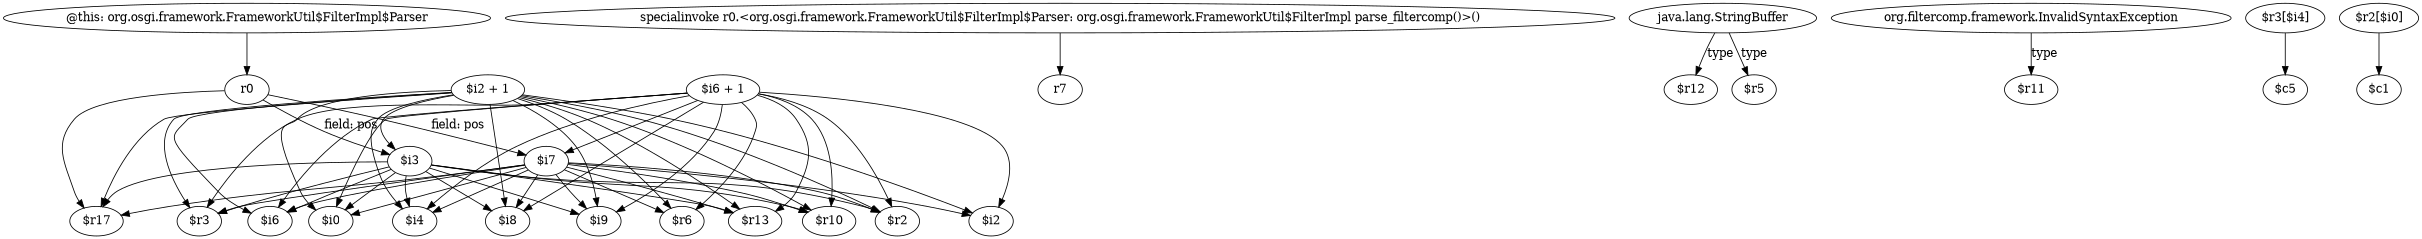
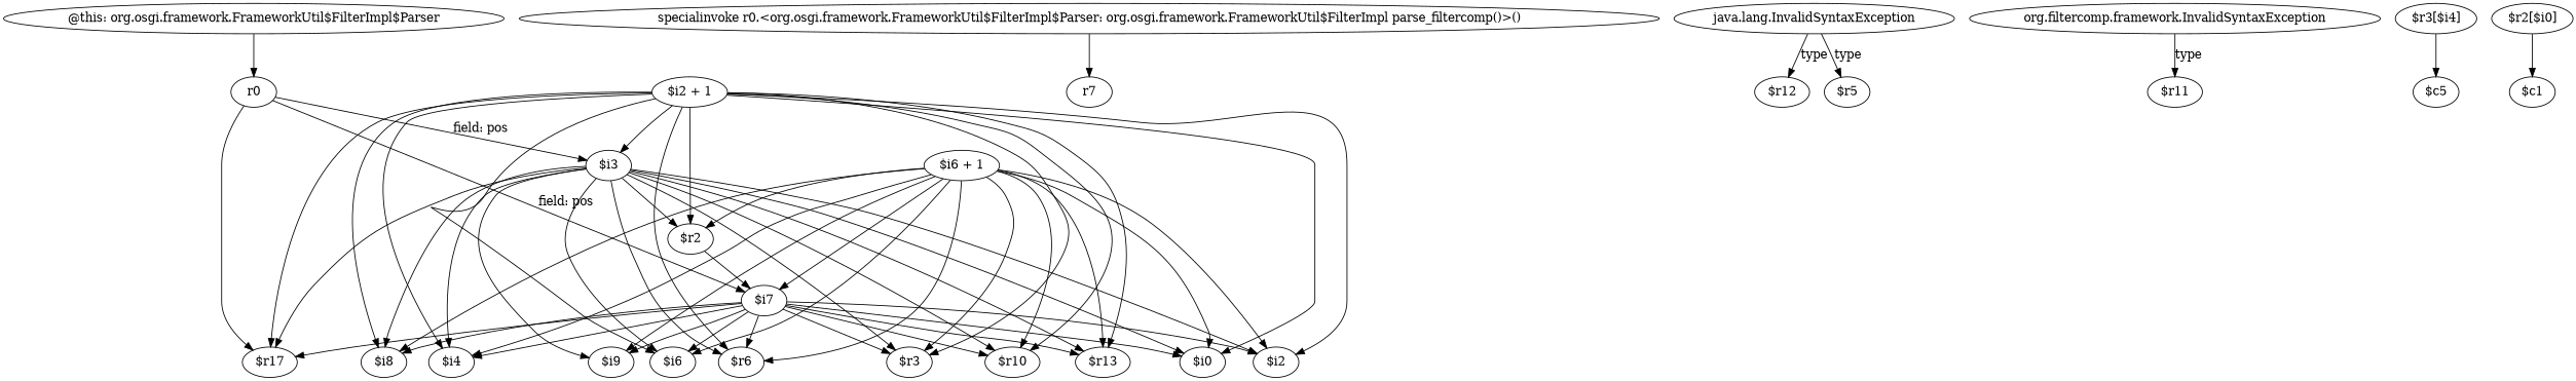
  digraph {
    n1 [label="$i7"]
    n2 [label="$i4"]
    n3 [label="$r17"]
    n4 [label="$r10"]
    n5 [label="$r3"]
    n6 [label="$i8"]
    n7 [label="$i2"]
    n8 [label="$r2"]
    n9 [label="$i0"]
    n10 [label="$i6"]
    n11 [label="$r6"]
    n12 [label="$r13"]
    n13 [label="$i9"]
    n14 [label="specialinvoke r0.<org.osgi.framework.FrameworkUtil$FilterImpl$Parser: org.osgi.framework.FrameworkUtil$FilterImpl parse_filtercomp()>()"]
    n15 [label=r7]
    n16 [label="$i2 + 1"]
    n17 [label="$i3"]
    n18 [label="$i6 + 1"]
-   n19 [label="java.lang.StringBuffer"]
+   n19 [label="java.lang.InvalidSyntaxException"]
    n20 [label="$r12"]
    n21 [label="$r5"]
    n22 [label=r0]
    n23 [label="@this: org.osgi.framework.FrameworkUtil$FilterImpl$Parser"]
    n24 [label="org.filtercomp.framework.InvalidSyntaxException"]
    n25 [label="$r11"]
    n26 [label="$r3[$i4]"]
    n27 [label="$c5"]
    n28 [label="$r2[$i0]"]
    n29 [label="$c1"]
    n1 -> n2
    n1 -> n3
    n1 -> n4
    n1 -> n5
    n1 -> n6
    n1 -> n7
-   n1 -> n8
+   n8 -> n1
    n1 -> n9
    n1 -> n10
    n1 -> n11
    n1 -> n12
    n1 -> n13
    n14 -> n15
    n16 -> n2
    n16 -> n3
    n16 -> n4
    n16 -> n5
    n16 -> n6
    n16 -> n7
    n16 -> n8
    n16 -> n9
    n16 -> n10
    n16 -> n11
    n16 -> n12
-   n16 -> n13
    n16 -> n17
    n17 -> n2
    n17 -> n3
    n17 -> n4
    n17 -> n5
    n17 -> n6
+   n17 -> n7
    n17 -> n8
    n17 -> n9
    n17 -> n10
+   n17 -> n11
    n17 -> n12
    n17 -> n13
    n18 -> n1
    n18 -> n2
    n18 -> n4
    n18 -> n5
    n18 -> n6
    n18 -> n7
    n18 -> n8
    n18 -> n9
    n18 -> n10
    n18 -> n11
    n18 -> n12
    n18 -> n13
    n19 -> n20 [label=type]
    n19 -> n21 [label=type]
    n22 -> n1 [label="field: pos"]
    n22 -> n3
    n22 -> n17 [label="field: pos"]
    n23 -> n22
    n24 -> n25 [label=type]
    n26 -> n27
    n28 -> n29
  }
